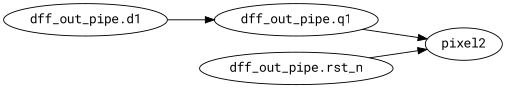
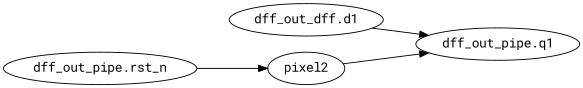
  strict digraph {
    fontname="Roboto Mono"
    rankdir=LR
    node [complexity=0 fontname="Roboto Mono" rank=0.0]
    edge [fontname="Roboto Mono"]
-   "dff_out_pipe.d1" [complexity=2 importance=0.00605776474647 rank=0.00302888237323]
+   "dff_out_pipe.d1" [complexity=2 importance=0.00605776474647 rank=0.00302888237323 label="dff_out_dff.d1"]
    "dff_out_pipe.q1" [importance=0.00409910660944]
    pixel2 [importance=0.00199617189484]
    "dff_out_pipe.rst_n" [complexity=1 importance=0.00926311732954 rank=0.00926311732954]
    "dff_out_pipe.d1" -> "dff_out_pipe.q1"
-   "dff_out_pipe.q1" -> pixel2
+   pixel2 -> "dff_out_pipe.q1"
    "dff_out_pipe.rst_n" -> pixel2
  }
